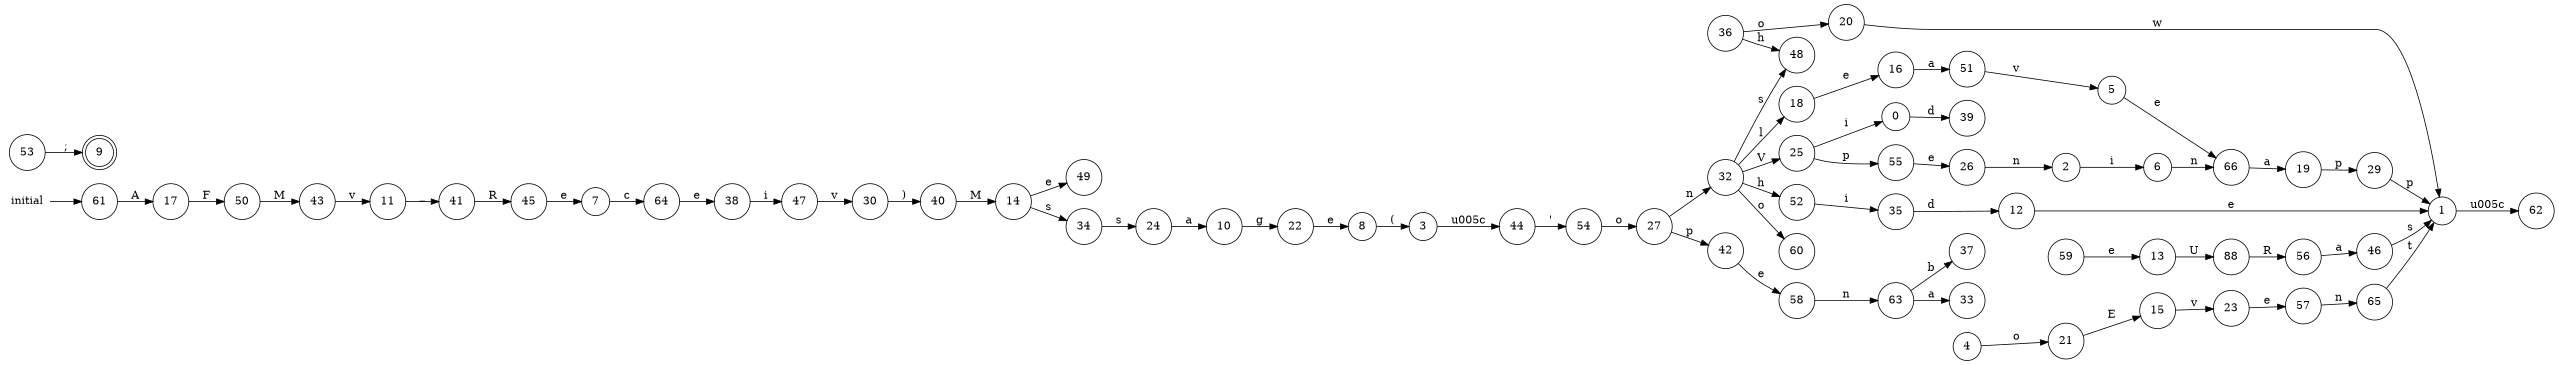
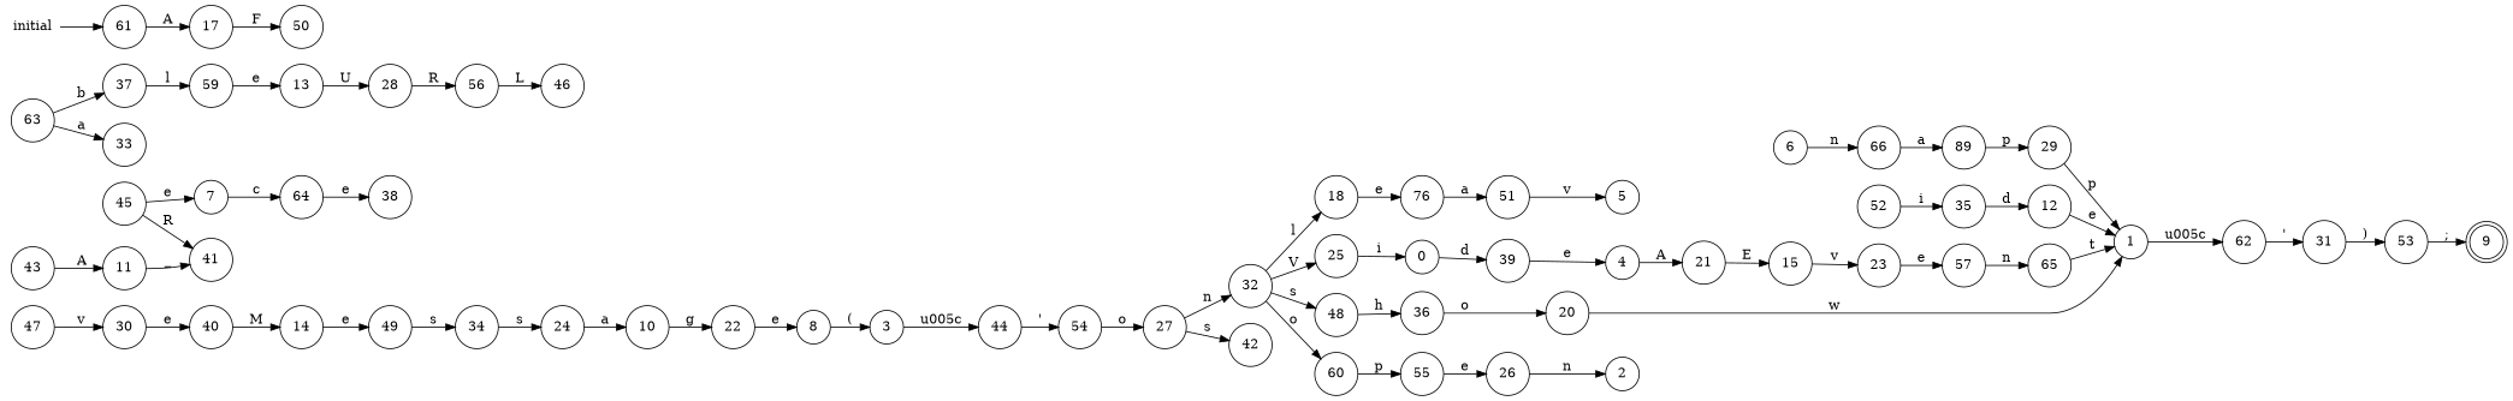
  digraph {
    fontname="DejaVu Serif"
    rankdir=LR
    node [fontname="DejaVu Serif" shape=circle]
    edge [fontname="DejaVu Serif"]
    0
    39
    4
    21
    1
    62
+   31
    53
    2
    6
    66
-   19
+   19 [label=89]
    3
    44
    54
    27
    15
    23
    5
    29
    7
    64
    38
    47
    8
    9 [shape=doublecircle]
    10
    22
    11
    41
    45
    12
    13
-   28 [label=88]
+   28
    56
    46
    14
    49
    34
    24
    57
    65
-   16
+   16 [label=76]
    51
    17
    50
    43
    18
    20
    25
    26
    32
    42
    48
    52
    60
-   58
    36
    35
    55
    63
    30
    40
    37
    59
    33
    61
    initial [shape=plaintext]
    0 -> 39 [label=d]
-   4 -> 21 [label=o]
+   39 -> 4 [label=e]
+   4 -> 21 [label=A]
    21 -> 15 [label=E]
    1 -> 62 [label="\u005c"]
+   62 -> 31 [label="'"]
+   31 -> 53 [label=")"]
    53 -> 9 [label=";"]
-   2 -> 6 [label=i]
    6 -> 66 [label=n]
    66 -> 19 [label=a]
    19 -> 29 [label=p]
    3 -> 44 [label="\u005c"]
    44 -> 54 [label="'"]
    54 -> 27 [label=o]
    27 -> 32 [label=n]
-   27 -> 42 [label=p]
+   27 -> 42 [label=s]
    15 -> 23 [label=v]
    23 -> 57 [label=e]
-   5 -> 66 [label=e]
    29 -> 1 [label=p]
    7 -> 64 [label=c]
    64 -> 38 [label=e]
-   38 -> 47 [label=i]
    47 -> 30 [label=v]
    8 -> 3 [label="("]
    10 -> 22 [label=g]
    22 -> 8 [label=e]
    11 -> 41 [label=_]
-   41 -> 45 [label=R]
+   45 -> 41 [label=R]
    45 -> 7 [label=e]
    12 -> 1 [label=e]
    13 -> 28 [label=U]
    28 -> 56 [label=R]
-   56 -> 46 [label=a]
-   46 -> 1 [label=s]
+   56 -> 46 [label=L]
    14 -> 49 [label=e]
-   14 -> 34 [label=s]
+   49 -> 34 [label=s]
    34 -> 24 [label=s]
    24 -> 10 [label=a]
    57 -> 65 [label=n]
    65 -> 1 [label=t]
    16 -> 51 [label=a]
    51 -> 5 [label=v]
    17 -> 50 [label=F]
-   50 -> 43 [label=M]
-   43 -> 11 [label=v]
+   43 -> 11 [label=A]
    18 -> 16 [label=e]
    20 -> 1 [label=w]
    25 -> 0 [label=i]
    26 -> 2 [label=n]
    32 -> 18 [label=l]
    32 -> 25 [label=V]
    32 -> 48 [label=s]
-   32 -> 52 [label=h]
    32 -> 60 [label=o]
-   42 -> 58 [label=e]
-   36 -> 48 [label=h]
+   48 -> 36 [label=h]
    52 -> 35 [label=i]
-   25 -> 55 [label=p]
-   58 -> 63 [label=n]
+   60 -> 55 [label=p]
    36 -> 20 [label=o]
    35 -> 12 [label=d]
    55 -> 26 [label=e]
    63 -> 37 [label=b]
    63 -> 33 [label=a]
-   30 -> 40 [label=")"]
+   30 -> 40 [label=e]
    40 -> 14 [label=M]
+   37 -> 59 [label=l]
    59 -> 13 [label=e]
    61 -> 17 [label=A]
    initial -> 61
  }
